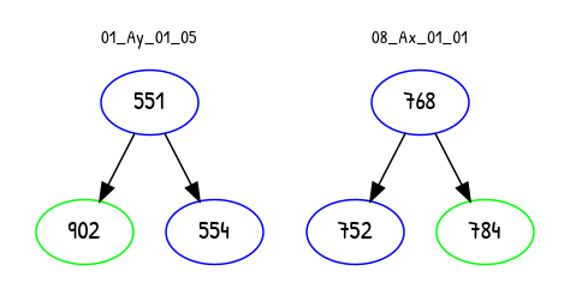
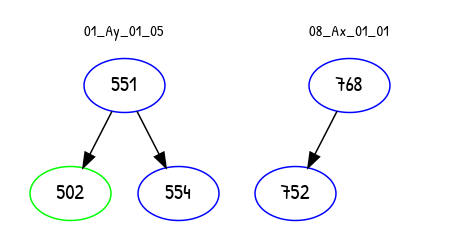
  digraph {
    fontname="Patrick Hand"
    node [color=blue fontname="Patrick Hand"]
    edge [color=black fontname="Patrick Hand"]
    n1 [label=551]
-   n2 [color=green label=902]
+   n2 [color=green label=502]
    n3 [label=554]
    n4 [label=768]
    n5 [label=752]
-   n6 [color=green label=784]
    subgraph cluster_1 {
      color=white
      fontsize=10
      label="01_Ay_01_05"
      n1
      n2
      n3
    }
    subgraph cluster_2 {
      color=white
      fontsize=10
      label="08_Ax_01_01"
      n4
      n5
-     n6
    }
    n1 -> n2
    n1 -> n3
    n4 -> n5
-   n4 -> n6
  }
